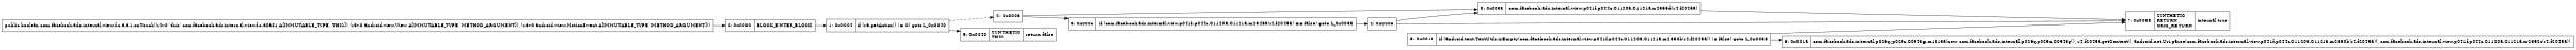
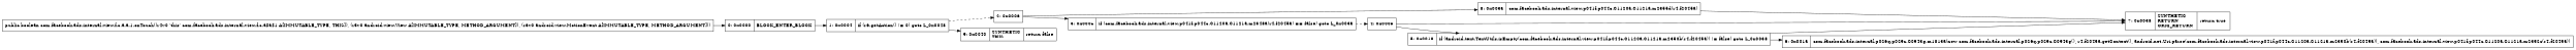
  digraph {
    rankdir=LR
    node [shape=record]
    n1 [label="{0\:\ 0x0000|BLOCK_ENTER_BLOCK\l}"]
-   n2 [label="{1\:\ 0x0004|if (r6.getAction() != 0) goto L_0x0040\l}"]
+   n2 [label="{1\:\ 0x0004|if (r6.getAction() != 0) goto L_0x0048\l}"]
    n3 [label="{2\:\ 0x0006}"]
    n4 [label="{9\:\ 0x0040|SYNTHETIC\lTHIS\l|return false\l}"]
    n5 [label="{3\:\ 0x000c|if (com.facebook.ads.internal.view.p041f.p044c.C1120a.C1121a.m2348a(r4.f2045a) == false) goto L_0x003a\l}"]
    n6 [label="{8\:\ 0x003a|com.facebook.ads.internal.view.p041f.p044c.C1120a.C1121a.m2355d(r4.f2045a)\l}"]
    n7 [label="{4\:\ 0x000e}"]
    n8 [label="{5\:\ 0x0018|if (android.text.TextUtils.isEmpty(com.facebook.ads.internal.view.p041f.p044c.C1120a.C1121a.m2350b(r4.f2045a)) != false) goto L_0x0038\l}"]
-   n9 [label="{7\:\ 0x0038|SYNTHETIC\lRETURN\lORIG_RETURN\l|internal true\l}"]
+   n9 [label="{7\:\ 0x0038|SYNTHETIC\lRETURN\lORIG_RETURN\l|return true\l}"]
    n10 [label="{6\:\ 0x001a|com.facebook.ads.internal.p026q.p029c.C0943g.m1813a(new com.facebook.ads.internal.p026q.p029c.C0943g(), r4.f2045a.getContext(), android.net.Uri.parse(com.facebook.ads.internal.view.p041f.p044c.C1120a.C1121a.m2350b(r4.f2045a)), com.facebook.ads.internal.view.p041f.p044c.C1120a.C1121a.m2352c(r4.f2045a))\l}"]
    n11 [label="{public boolean com.facebook.ads.internal.view.f.c.a.a.1.onTouch((r4v0 'this' com.facebook.ads.internal.view.f.c.a$a$1 A[IMMUTABLE_TYPE, THIS]), (r5v0 android.view.View A[IMMUTABLE_TYPE, METHOD_ARGUMENT]), (r6v0 android.view.MotionEvent A[IMMUTABLE_TYPE, METHOD_ARGUMENT])) }"]
    n1 -> n2
    n2 -> n3 [style=dashed]
    n2 -> n4
    n3 -> n5
    n3 -> n6
-   n5 -> n7 [style=solid]
+   n5 -> n7 [style=dashed]
    n6 -> n9
-   n7 -> n6
+   n7 -> n8
    n7 -> n9
    n8 -> n9
    n8 -> n10 [style=solid]
    n11 -> n1
  }
